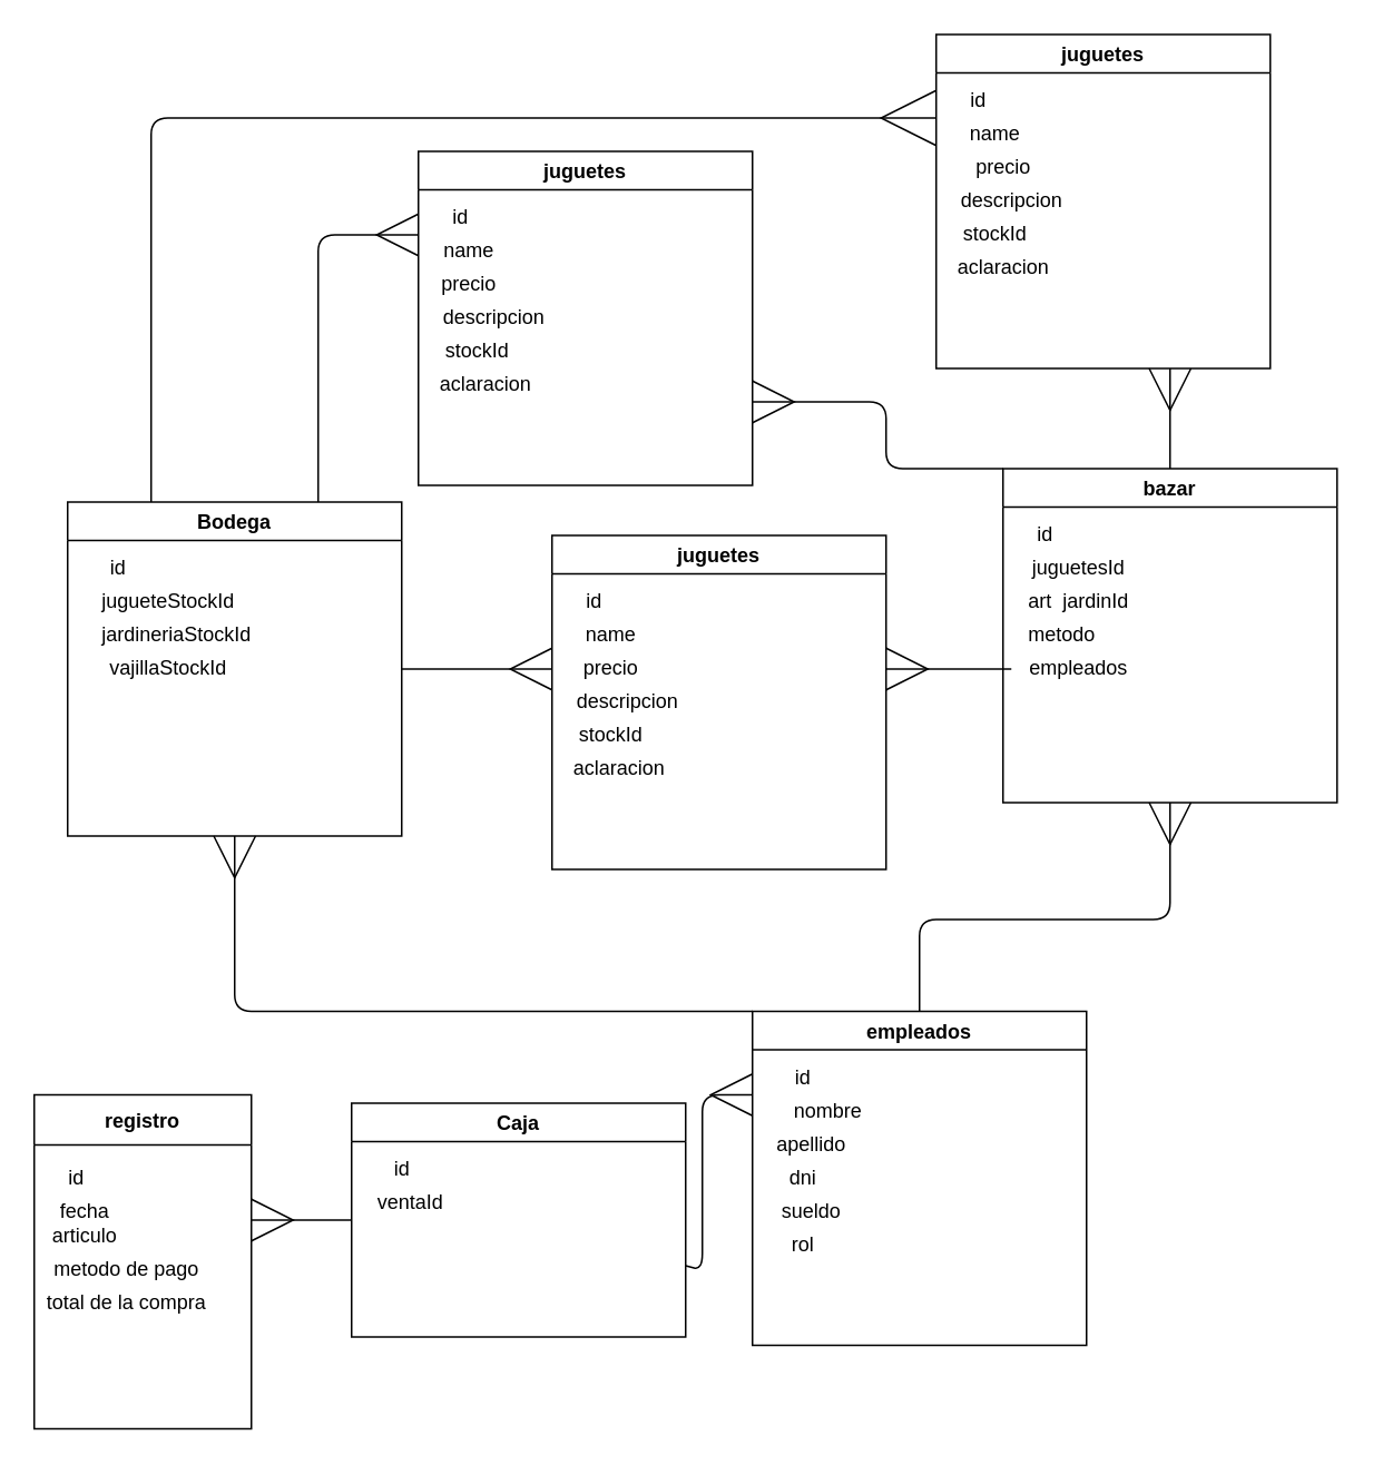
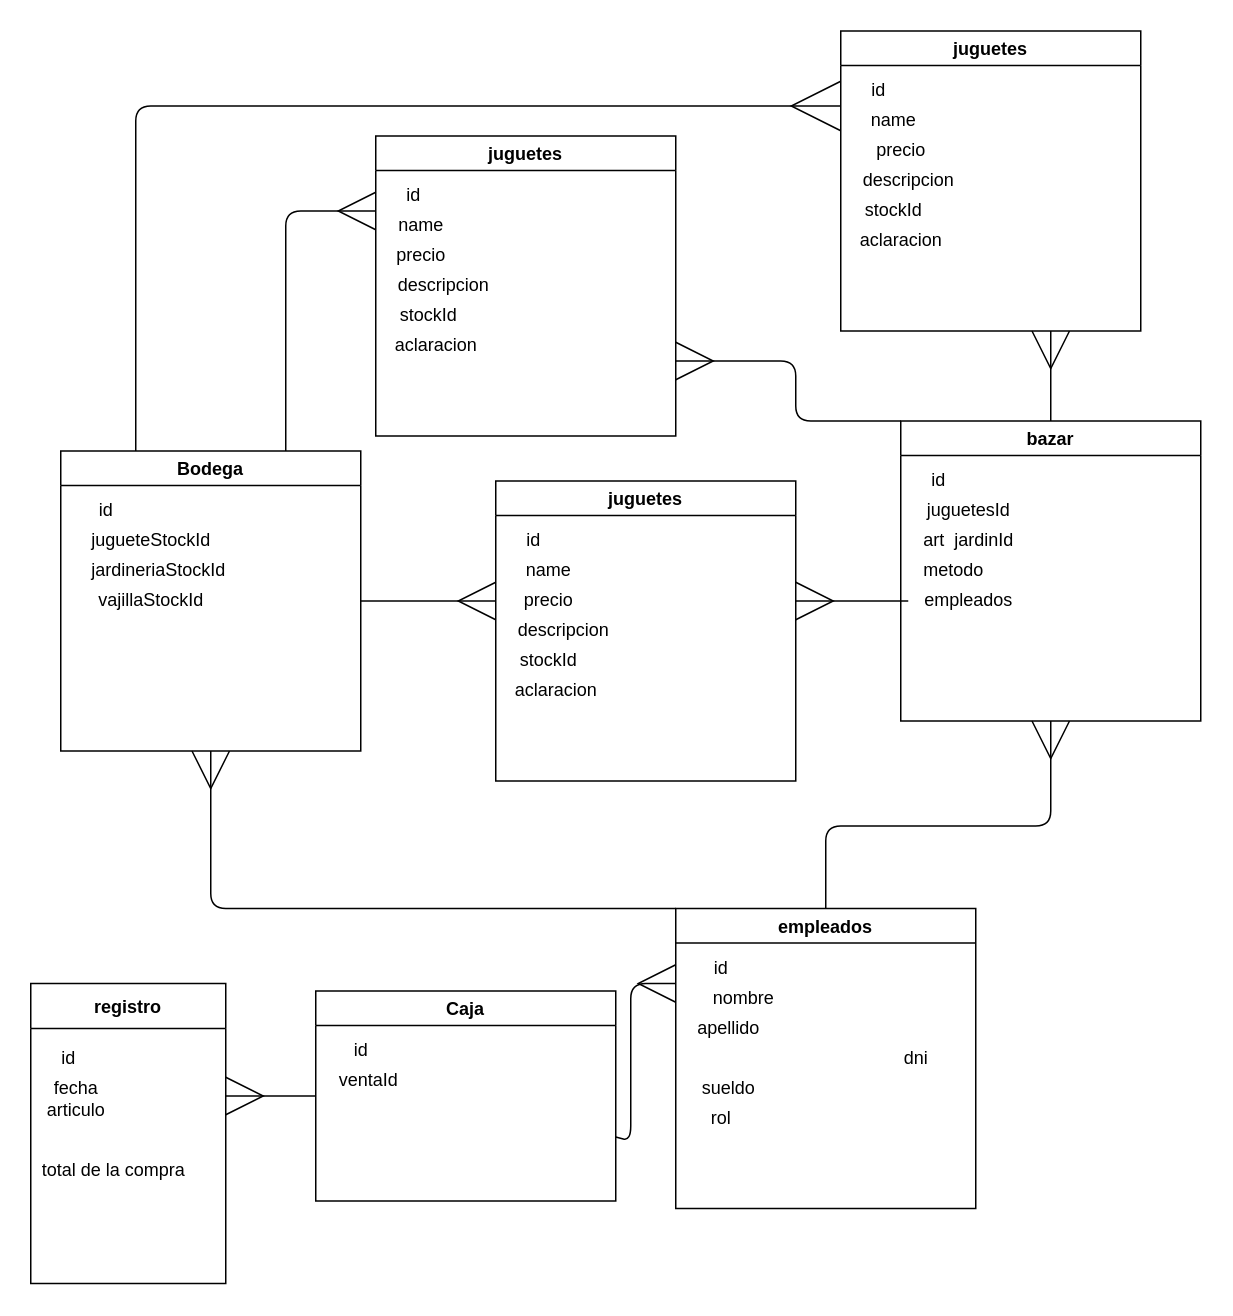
  <mxCell id="0" />
  <mxCell id="1" parent="0" />
  <mxCell id="2" style="edgeStyle=none;jumpSize=9;html=1;endArrow=ERmany;endFill=0;startSize=6;endSize=23;" edge="1" parent="1" source="4"><mxGeometry relative="1" as="geometry"><mxPoint x="700" y="220" as="targetPoint" /></mxGeometry></mxCell>
  <mxCell id="3" style="edgeStyle=none;jumpSize=9;html=1;exitX=0;exitY=0;exitDx=0;exitDy=0;entryX=1;entryY=0.75;entryDx=0;entryDy=0;endArrow=ERmany;endFill=0;startSize=6;endSize=23;" edge="1" parent="1" source="4" target="10"><mxGeometry relative="1" as="geometry"><Array as="points"><mxPoint x="530" y="280" /><mxPoint x="530" y="240" /></Array></mxGeometry></mxCell>
  <mxCell id="4" value="bazar" style="swimlane;" vertex="1" parent="1"><mxGeometry x="600" y="280" width="200" height="200" as="geometry" /></mxCell>
  <mxCell id="5" value="art&amp;nbsp; jardinId" style="text;html=1;align=center;verticalAlign=middle;resizable=0;points=[];autosize=1;strokeColor=none;fillColor=none;" vertex="1" parent="4"><mxGeometry x="5" y="70" width="80" height="20" as="geometry" /></mxCell>
  <mxCell id="6" value="juguetesId" style="text;html=1;align=center;verticalAlign=middle;resizable=0;points=[];autosize=1;strokeColor=none;fillColor=none;" vertex="1" parent="4"><mxGeometry x="10" y="50" width="70" height="20" as="geometry" /></mxCell>
  <mxCell id="7" value="metodo" style="text;html=1;align=center;verticalAlign=middle;resizable=0;points=[];autosize=1;strokeColor=none;fillColor=none;" vertex="1" parent="4"><mxGeometry x="5" y="90" width="60" height="20" as="geometry" /></mxCell>
  <mxCell id="8" value="id" style="text;html=1;align=center;verticalAlign=middle;resizable=0;points=[];autosize=1;strokeColor=none;fillColor=none;" vertex="1" parent="4"><mxGeometry x="10" y="30" width="30" height="20" as="geometry" /></mxCell>
  <mxCell id="9" value="empleados" style="text;html=1;align=center;verticalAlign=middle;resizable=0;points=[];autosize=1;strokeColor=none;fillColor=none;" vertex="1" parent="4"><mxGeometry x="5" y="110" width="80" height="20" as="geometry" /></mxCell>
  <mxCell id="10" value="juguetes" style="swimlane;" vertex="1" parent="1"><mxGeometry x="250" y="90" width="200" height="200" as="geometry" /></mxCell>
  <mxCell id="11" value="id" style="text;html=1;align=center;verticalAlign=middle;resizable=0;points=[];autosize=1;strokeColor=none;fillColor=none;" vertex="1" parent="10"><mxGeometry x="10" y="30" width="30" height="20" as="geometry" /></mxCell>
  <mxCell id="12" value="stockId" style="text;html=1;align=center;verticalAlign=middle;resizable=0;points=[];autosize=1;strokeColor=none;fillColor=none;" vertex="1" parent="10"><mxGeometry x="10" y="110" width="50" height="20" as="geometry" /></mxCell>
  <mxCell id="13" value="aclaracion" style="text;html=1;align=center;verticalAlign=middle;resizable=0;points=[];autosize=1;strokeColor=none;fillColor=none;" vertex="1" parent="10"><mxGeometry x="5" y="130" width="70" height="20" as="geometry" /></mxCell>
  <mxCell id="14" value="name" style="text;html=1;align=center;verticalAlign=middle;resizable=0;points=[];autosize=1;strokeColor=none;fillColor=none;" vertex="1" parent="10"><mxGeometry x="5" y="50" width="50" height="20" as="geometry" /></mxCell>
  <mxCell id="15" value="precio" style="text;html=1;align=center;verticalAlign=middle;resizable=0;points=[];autosize=1;strokeColor=none;fillColor=none;" vertex="1" parent="10"><mxGeometry x="5" y="70" width="50" height="20" as="geometry" /></mxCell>
  <mxCell id="16" value="descripcion" style="text;html=1;align=center;verticalAlign=middle;resizable=0;points=[];autosize=1;strokeColor=none;fillColor=none;" vertex="1" parent="10"><mxGeometry x="5" y="90" width="80" height="20" as="geometry" /></mxCell>
  <mxCell id="17" value="juguetes" style="swimlane;" vertex="1" parent="1"><mxGeometry x="330" y="320" width="200" height="200" as="geometry" /></mxCell>
  <mxCell id="18" value="id" style="text;html=1;align=center;verticalAlign=middle;resizable=0;points=[];autosize=1;strokeColor=none;fillColor=none;" vertex="1" parent="17"><mxGeometry x="10" y="30" width="30" height="20" as="geometry" /></mxCell>
  <mxCell id="19" value="stockId" style="text;html=1;align=center;verticalAlign=middle;resizable=0;points=[];autosize=1;strokeColor=none;fillColor=none;" vertex="1" parent="17"><mxGeometry x="10" y="110" width="50" height="20" as="geometry" /></mxCell>
  <mxCell id="20" value="aclaracion" style="text;html=1;align=center;verticalAlign=middle;resizable=0;points=[];autosize=1;strokeColor=none;fillColor=none;" vertex="1" parent="17"><mxGeometry x="5" y="130" width="70" height="20" as="geometry" /></mxCell>
  <mxCell id="21" value="name" style="text;html=1;align=center;verticalAlign=middle;resizable=0;points=[];autosize=1;strokeColor=none;fillColor=none;" vertex="1" parent="17"><mxGeometry x="10" y="50" width="50" height="20" as="geometry" /></mxCell>
  <mxCell id="22" value="descripcion" style="text;html=1;align=center;verticalAlign=middle;resizable=0;points=[];autosize=1;strokeColor=none;fillColor=none;" vertex="1" parent="17"><mxGeometry x="5" y="90" width="80" height="20" as="geometry" /></mxCell>
  <mxCell id="23" value="precio" style="text;html=1;align=center;verticalAlign=middle;resizable=0;points=[];autosize=1;strokeColor=none;fillColor=none;" vertex="1" parent="17"><mxGeometry x="10" y="70" width="50" height="20" as="geometry" /></mxCell>
  <mxCell id="24" value="juguetes" style="swimlane;" vertex="1" parent="1"><mxGeometry x="560" width="200" height="200" as="geometry" y="20" /></mxCell>
  <mxCell id="25" value="id" style="text;html=1;align=center;verticalAlign=middle;resizable=0;points=[];autosize=1;strokeColor=none;fillColor=none;" vertex="1" parent="24"><mxGeometry x="10" y="30" width="30" height="20" as="geometry" /></mxCell>
  <mxCell id="26" value="stockId" style="text;html=1;align=center;verticalAlign=middle;resizable=0;points=[];autosize=1;strokeColor=none;fillColor=none;" vertex="1" parent="24"><mxGeometry x="10" y="110" width="50" height="20" as="geometry" /></mxCell>
  <mxCell id="27" value="aclaracion" style="text;html=1;align=center;verticalAlign=middle;resizable=0;points=[];autosize=1;strokeColor=none;fillColor=none;" vertex="1" parent="24"><mxGeometry x="5" y="130" width="70" height="20" as="geometry" /></mxCell>
  <mxCell id="28" value="name" style="text;html=1;align=center;verticalAlign=middle;resizable=0;points=[];autosize=1;strokeColor=none;fillColor=none;" vertex="1" parent="24"><mxGeometry x="10" y="50" width="50" height="20" as="geometry" /></mxCell>
  <mxCell id="29" value="descripcion" style="text;html=1;align=center;verticalAlign=middle;resizable=0;points=[];autosize=1;strokeColor=none;fillColor=none;" vertex="1" parent="24"><mxGeometry x="5" y="90" width="80" height="20" as="geometry" /></mxCell>
  <mxCell id="30" value="precio" style="text;html=1;align=center;verticalAlign=middle;resizable=0;points=[];autosize=1;strokeColor=none;fillColor=none;" vertex="1" parent="24"><mxGeometry x="15" y="70" width="50" height="20" as="geometry" /></mxCell>
  <mxCell id="31" style="edgeStyle=none;jumpSize=9;html=1;entryX=0.5;entryY=1;entryDx=0;entryDy=0;endArrow=ERmany;endFill=0;startSize=6;endSize=23;" edge="1" parent="1" source="33" target="4"><mxGeometry relative="1" as="geometry"><Array as="points"><mxPoint x="550" y="550" /><mxPoint x="700" y="550" /></Array></mxGeometry></mxCell>
  <mxCell id="32" style="edgeStyle=none;jumpSize=9;html=1;exitX=0;exitY=0;exitDx=0;exitDy=0;endArrow=ERmany;endFill=0;startSize=6;endSize=23;entryX=0.5;entryY=1;entryDx=0;entryDy=0;" edge="1" parent="1" source="33" target="43"><mxGeometry relative="1" as="geometry"><mxPoint x="110" y="605" as="targetPoint" /><Array as="points"><mxPoint x="140" y="605" /></Array></mxGeometry></mxCell>
  <mxCell id="33" value="empleados" style="swimlane;" vertex="1" parent="1"><mxGeometry x="450" y="605" width="200" height="200" as="geometry" /></mxCell>
  <mxCell id="34" value="id" style="text;html=1;align=center;verticalAlign=middle;resizable=0;points=[];autosize=1;strokeColor=none;fillColor=none;" vertex="1" parent="33"><mxGeometry x="15" y="30" width="30" height="20" as="geometry" /></mxCell>
  <mxCell id="35" value="apellido" style="text;html=1;align=center;verticalAlign=middle;resizable=0;points=[];autosize=1;strokeColor=none;fillColor=none;" vertex="1" parent="33"><mxGeometry x="5" y="70" width="60" height="20" as="geometry" /></mxCell>
- <mxCell id="36" value="dni" style="text;html=1;align=center;verticalAlign=middle;resizable=0;points=[];autosize=1;strokeColor=none;fillColor=none;" vertex="1" parent="33"><mxGeometry x="15" y="90" width="30" height="20" as="geometry" /></mxCell>
+ <mxCell id="36" value="dni" style="text;html=1;align=center;verticalAlign=middle;resizable=0;points=[];autosize=1;strokeColor=none;fillColor=none;" vertex="1" parent="33"><mxGeometry x="145" y="90" width="30" height="20" as="geometry" /></mxCell>
  <mxCell id="37" value="sueldo" style="text;html=1;align=center;verticalAlign=middle;resizable=0;points=[];autosize=1;strokeColor=none;fillColor=none;" vertex="1" parent="33"><mxGeometry x="10" y="110" width="50" height="20" as="geometry" /></mxCell>
  <mxCell id="38" value="rol" style="text;html=1;align=center;verticalAlign=middle;resizable=0;points=[];autosize=1;strokeColor=none;fillColor=none;" vertex="1" parent="33"><mxGeometry x="15" y="130" width="30" height="20" as="geometry" /></mxCell>
  <mxCell id="39" value="nombre" style="text;html=1;align=center;verticalAlign=middle;resizable=0;points=[];autosize=1;strokeColor=none;fillColor=none;" vertex="1" parent="33"><mxGeometry x="15" y="50" width="60" height="20" as="geometry" /></mxCell>
  <mxCell id="40" style="edgeStyle=none;jumpSize=9;html=1;exitX=0.25;exitY=0;exitDx=0;exitDy=0;entryX=0;entryY=0.25;entryDx=0;entryDy=0;endArrow=ERmany;endFill=0;startSize=6;endSize=31;" edge="1" parent="1" source="43" target="24"><mxGeometry relative="1" as="geometry"><Array as="points"><mxPoint x="90" y="70" /></Array></mxGeometry></mxCell>
  <mxCell id="41" style="edgeStyle=none;jumpSize=9;html=1;exitX=0.75;exitY=0;exitDx=0;exitDy=0;entryX=0;entryY=0.25;entryDx=0;entryDy=0;endArrow=ERmany;endFill=0;startSize=6;endSize=23;" edge="1" parent="1" source="43" target="10"><mxGeometry relative="1" as="geometry"><Array as="points"><mxPoint x="190" y="140" /></Array></mxGeometry></mxCell>
  <mxCell id="42" style="edgeStyle=none;jumpSize=9;html=1;exitX=1;exitY=0.5;exitDx=0;exitDy=0;endArrow=ERmany;endFill=0;startSize=6;endSize=23;" edge="1" parent="1" source="43"><mxGeometry relative="1" as="geometry"><mxPoint x="330" y="400" as="targetPoint" /></mxGeometry></mxCell>
  <mxCell id="43" value="Bodega" style="swimlane;" vertex="1" parent="1"><mxGeometry x="40" y="300" width="200" height="200" as="geometry" /></mxCell>
  <mxCell id="44" value="id" style="text;html=1;align=center;verticalAlign=middle;resizable=0;points=[];autosize=1;strokeColor=none;fillColor=none;" vertex="1" parent="43"><mxGeometry x="15" y="30" width="30" height="20" as="geometry" /></mxCell>
  <mxCell id="45" value="jugueteStockId" style="text;html=1;align=center;verticalAlign=middle;resizable=0;points=[];autosize=1;strokeColor=none;fillColor=none;" vertex="1" parent="43"><mxGeometry x="10" y="50" width="100" height="20" as="geometry" /></mxCell>
  <mxCell id="46" value="jardineriaStockId" style="text;html=1;align=center;verticalAlign=middle;resizable=0;points=[];autosize=1;strokeColor=none;fillColor=none;" vertex="1" parent="43"><mxGeometry x="10" y="70" width="110" height="20" as="geometry" /></mxCell>
  <mxCell id="47" value="vajillaStockId" style="text;html=1;align=center;verticalAlign=middle;resizable=0;points=[];autosize=1;strokeColor=none;fillColor=none;" vertex="1" parent="43"><mxGeometry x="15" y="90" width="90" height="20" as="geometry" /></mxCell>
  <mxCell id="48" style="edgeStyle=none;jumpSize=9;html=1;entryX=0;entryY=0.25;entryDx=0;entryDy=0;endArrow=ERmany;endFill=0;startSize=6;endSize=23;" edge="1" parent="1" source="50" target="33"><mxGeometry relative="1" as="geometry"><Array as="points"><mxPoint x="420" y="760" /><mxPoint x="420" y="655" /></Array></mxGeometry></mxCell>
  <mxCell id="49" style="edgeStyle=none;jumpSize=9;html=1;endArrow=ERmany;endFill=0;startSize=6;endSize=23;" edge="1" parent="1" source="50"><mxGeometry relative="1" as="geometry"><mxPoint x="150" y="730" as="targetPoint" /></mxGeometry></mxCell>
  <mxCell id="50" value="Caja" style="swimlane;startSize=23;strokeWidth=1;spacing=0;" vertex="1" parent="1"><mxGeometry x="210" y="660" width="200" height="140" as="geometry" /></mxCell>
  <mxCell id="51" value="id" style="text;html=1;align=center;verticalAlign=middle;resizable=0;points=[];autosize=1;strokeColor=none;fillColor=none;" vertex="1" parent="50"><mxGeometry x="15" y="30" width="30" height="20" as="geometry" /></mxCell>
  <mxCell id="52" value="ventaId" style="text;html=1;align=center;verticalAlign=middle;resizable=0;points=[];autosize=1;strokeColor=none;fillColor=none;" vertex="1" parent="50"><mxGeometry x="10" y="50" width="50" height="20" as="geometry" /></mxCell>
  <mxCell id="53" style="edgeStyle=none;jumpSize=9;html=1;endArrow=ERmany;endFill=0;startSize=6;endSize=23;" edge="1" parent="1" source="9"><mxGeometry relative="1" as="geometry"><mxPoint x="530" y="400" as="targetPoint" /></mxGeometry></mxCell>
  <mxCell id="54" value="registro" style="swimlane;startSize=30;" vertex="1" parent="1"><mxGeometry y="655" width="130" height="200" as="geometry" x="20" /></mxCell>
  <mxCell id="55" value="fecha" style="text;html=1;align=center;verticalAlign=middle;resizable=0;points=[];autosize=1;strokeColor=none;fillColor=none;" vertex="1" parent="54"><mxGeometry x="5" y="60" width="50" height="20" as="geometry" /></mxCell>
  <mxCell id="56" value="id" style="text;html=1;align=center;verticalAlign=middle;resizable=0;points=[];autosize=1;strokeColor=none;fillColor=none;" vertex="1" parent="54"><mxGeometry x="10" y="40" width="30" height="20" as="geometry" /></mxCell>
  <mxCell id="57" value="articulo" style="text;html=1;align=center;verticalAlign=middle;resizable=0;points=[];autosize=1;strokeColor=none;fillColor=none;" vertex="1" parent="54"><mxGeometry y="75" width="60" height="20" as="geometry" /></mxCell>
- <mxCell id="58" value="metodo de pago" style="text;html=1;align=center;verticalAlign=middle;resizable=0;points=[];autosize=1;strokeColor=none;fillColor=none;" vertex="1" parent="54"><mxGeometry y="95" width="110" height="20" as="geometry" /></mxCell>
  <mxCell id="59" value="total de la compra" style="text;html=1;align=center;verticalAlign=middle;resizable=0;points=[];autosize=1;strokeColor=none;fillColor=none;" vertex="1" parent="54"><mxGeometry y="115" width="110" height="20" as="geometry" /></mxCell>
